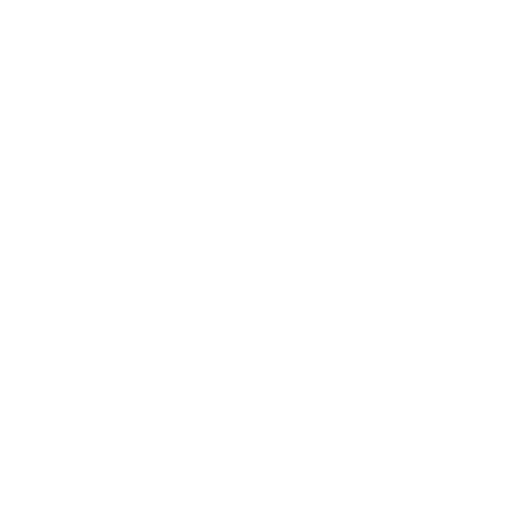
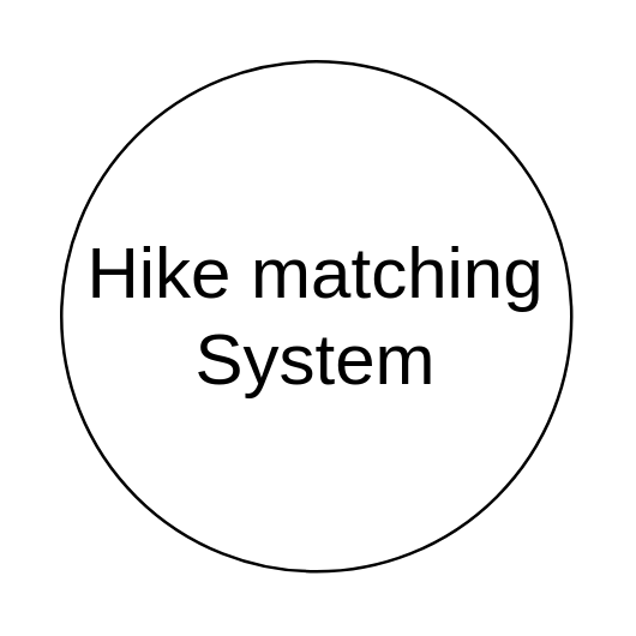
  <mxCell id="0" />
  <mxCell id="1" parent="0" />
+ <mxCell id="2" value="&lt;font style=&quot;font-size: 24px;&quot;&gt;Hike matching System&lt;/font&gt;" style="shape=ellipse;html=1;dashed=0;whiteSpace=wrap;aspect=fixed;perimeter=ellipsePerimeter;" vertex="1" parent="1"><mxGeometry x="20" y="20" width="170" height="170" as="geometry" /></mxCell>
